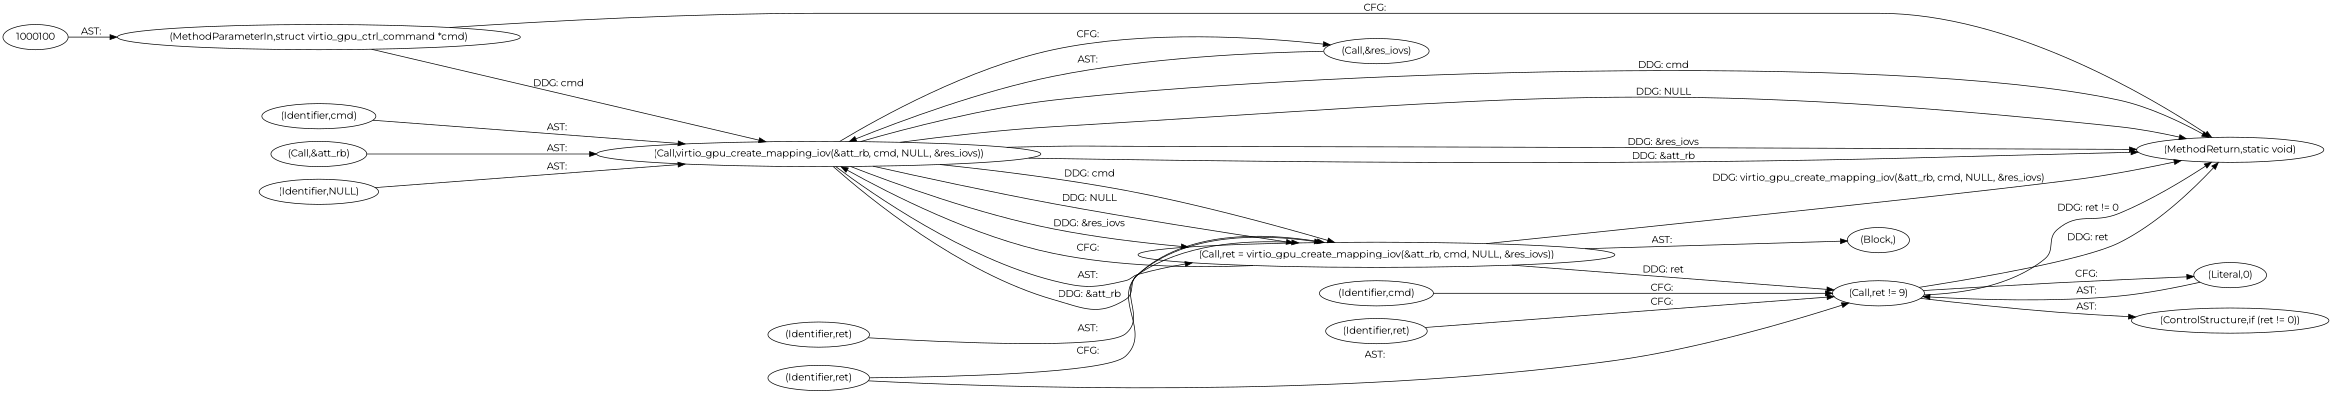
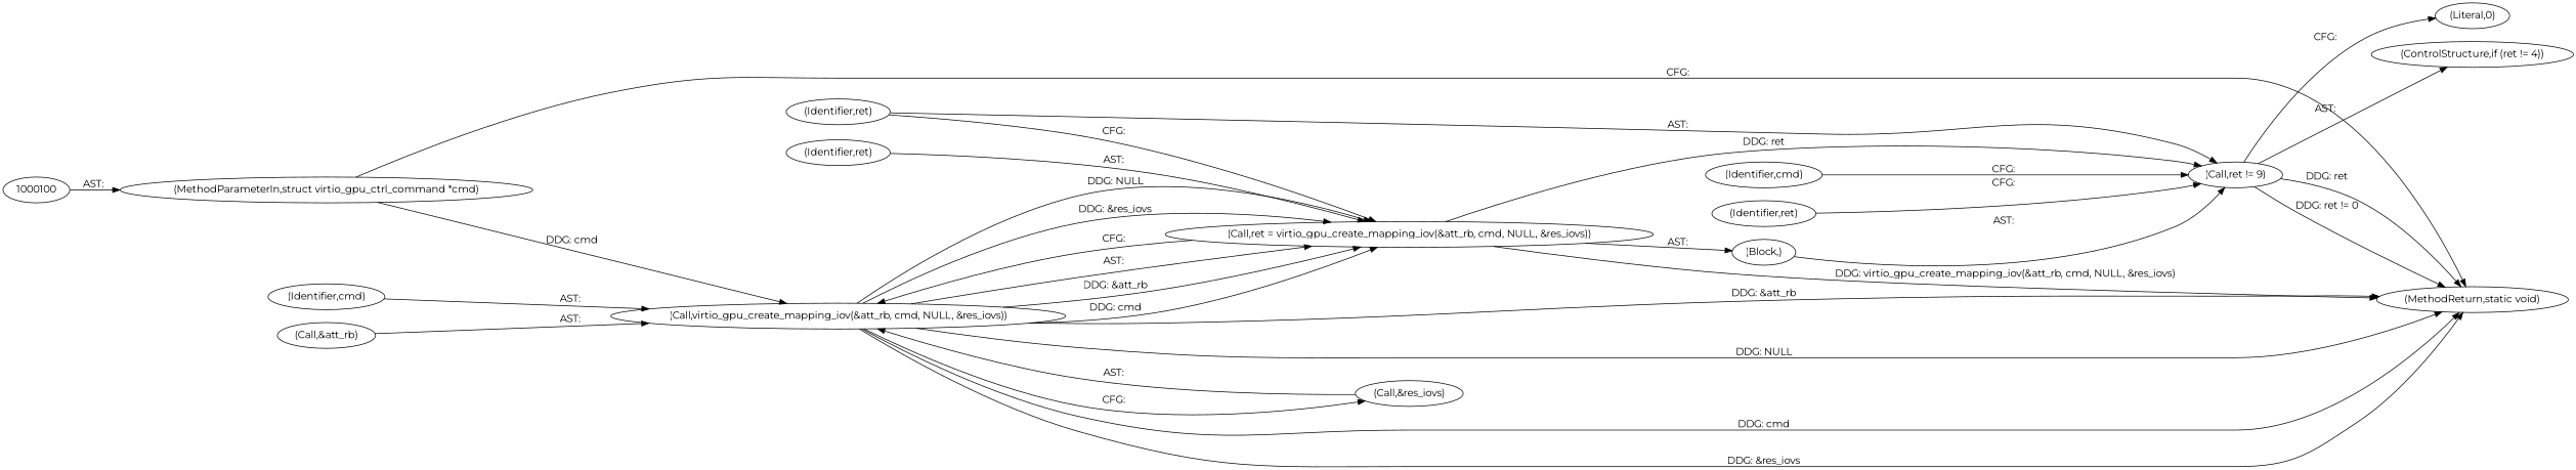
  digraph {
    fontname=Montserrat
    rankdir=LR
    node [fontname=Montserrat]
    edge [fontname=Montserrat]
    n1 [label="(Call,virtio_gpu_create_mapping_iov(&att_rb, cmd, NULL, &res_iovs))"]
    n2 [label="(Call,ret = virtio_gpu_create_mapping_iov(&att_rb, cmd, NULL, &res_iovs))"]
    n3 [label="(MethodReturn,static void)"]
    n4 [label="(Call,&res_iovs)"]
    n5 [label="(Call,ret != 9)"]
    n6 [label="(Block,)"]
    n7 [label="(MethodParameterIn,struct virtio_gpu_ctrl_command *cmd)"]
    1000100
    n9 [label="(Literal,0)"]
-   n10 [label="(ControlStructure,if (ret != 0))"]
+   n10 [label="(ControlStructure,if (ret != 4))"]
    n11 [label="(Identifier,ret)"]
    n12 [label="(Identifier,cmd)"]
    n13 [label="(Identifier,ret)"]
    n14 [label="(Identifier,ret)"]
-   n15 [label="(Identifier,NULL)"]
    n16 [label="(Identifier,cmd)"]
    n17 [label="(Call,&att_rb)"]
    n1 -> n2 [label="AST: "]
    n1 -> n2 [label="DDG: &att_rb"]
    n1 -> n2 [label="DDG: cmd"]
    n1 -> n2 [label="DDG: NULL"]
    n1 -> n2 [label="DDG: &res_iovs"]
    n1 -> n3 [label="DDG: cmd"]
    n1 -> n3 [label="DDG: NULL"]
    n1 -> n3 [label="DDG: &res_iovs"]
    n1 -> n3 [label="DDG: &att_rb"]
    n1 -> n4 [label="CFG: "]
    n2 -> n1 [label="CFG: "]
    n2 -> n3 [label="DDG: virtio_gpu_create_mapping_iov(&att_rb, cmd, NULL, &res_iovs)"]
    n2 -> n5 [label="DDG: ret"]
    n2 -> n6 [label="AST: "]
    n4 -> n1 [label="AST: "]
    n5 -> n3 [label="DDG: ret != 0"]
    n5 -> n3 [label="DDG: ret"]
    n5 -> n9 [label="CFG: "]
    n5 -> n10 [label="AST: "]
    n7 -> n1 [label="DDG: cmd"]
    n7 -> n3 [label="CFG: "]
    1000100 -> n7 [label="AST: "]
-   n9 -> n5 [label="AST: "]
+   n6 -> n5 [label="AST: "]
    n11 -> n2 [label="CFG: "]
    n11 -> n5 [label="AST: "]
    n12 -> n5 [label="CFG: "]
    n13 -> n5 [label="CFG: "]
    n14 -> n2 [label="AST: "]
-   n15 -> n1 [label="AST: "]
    n16 -> n1 [label="AST: "]
    n17 -> n1 [label="AST: "]
  }
